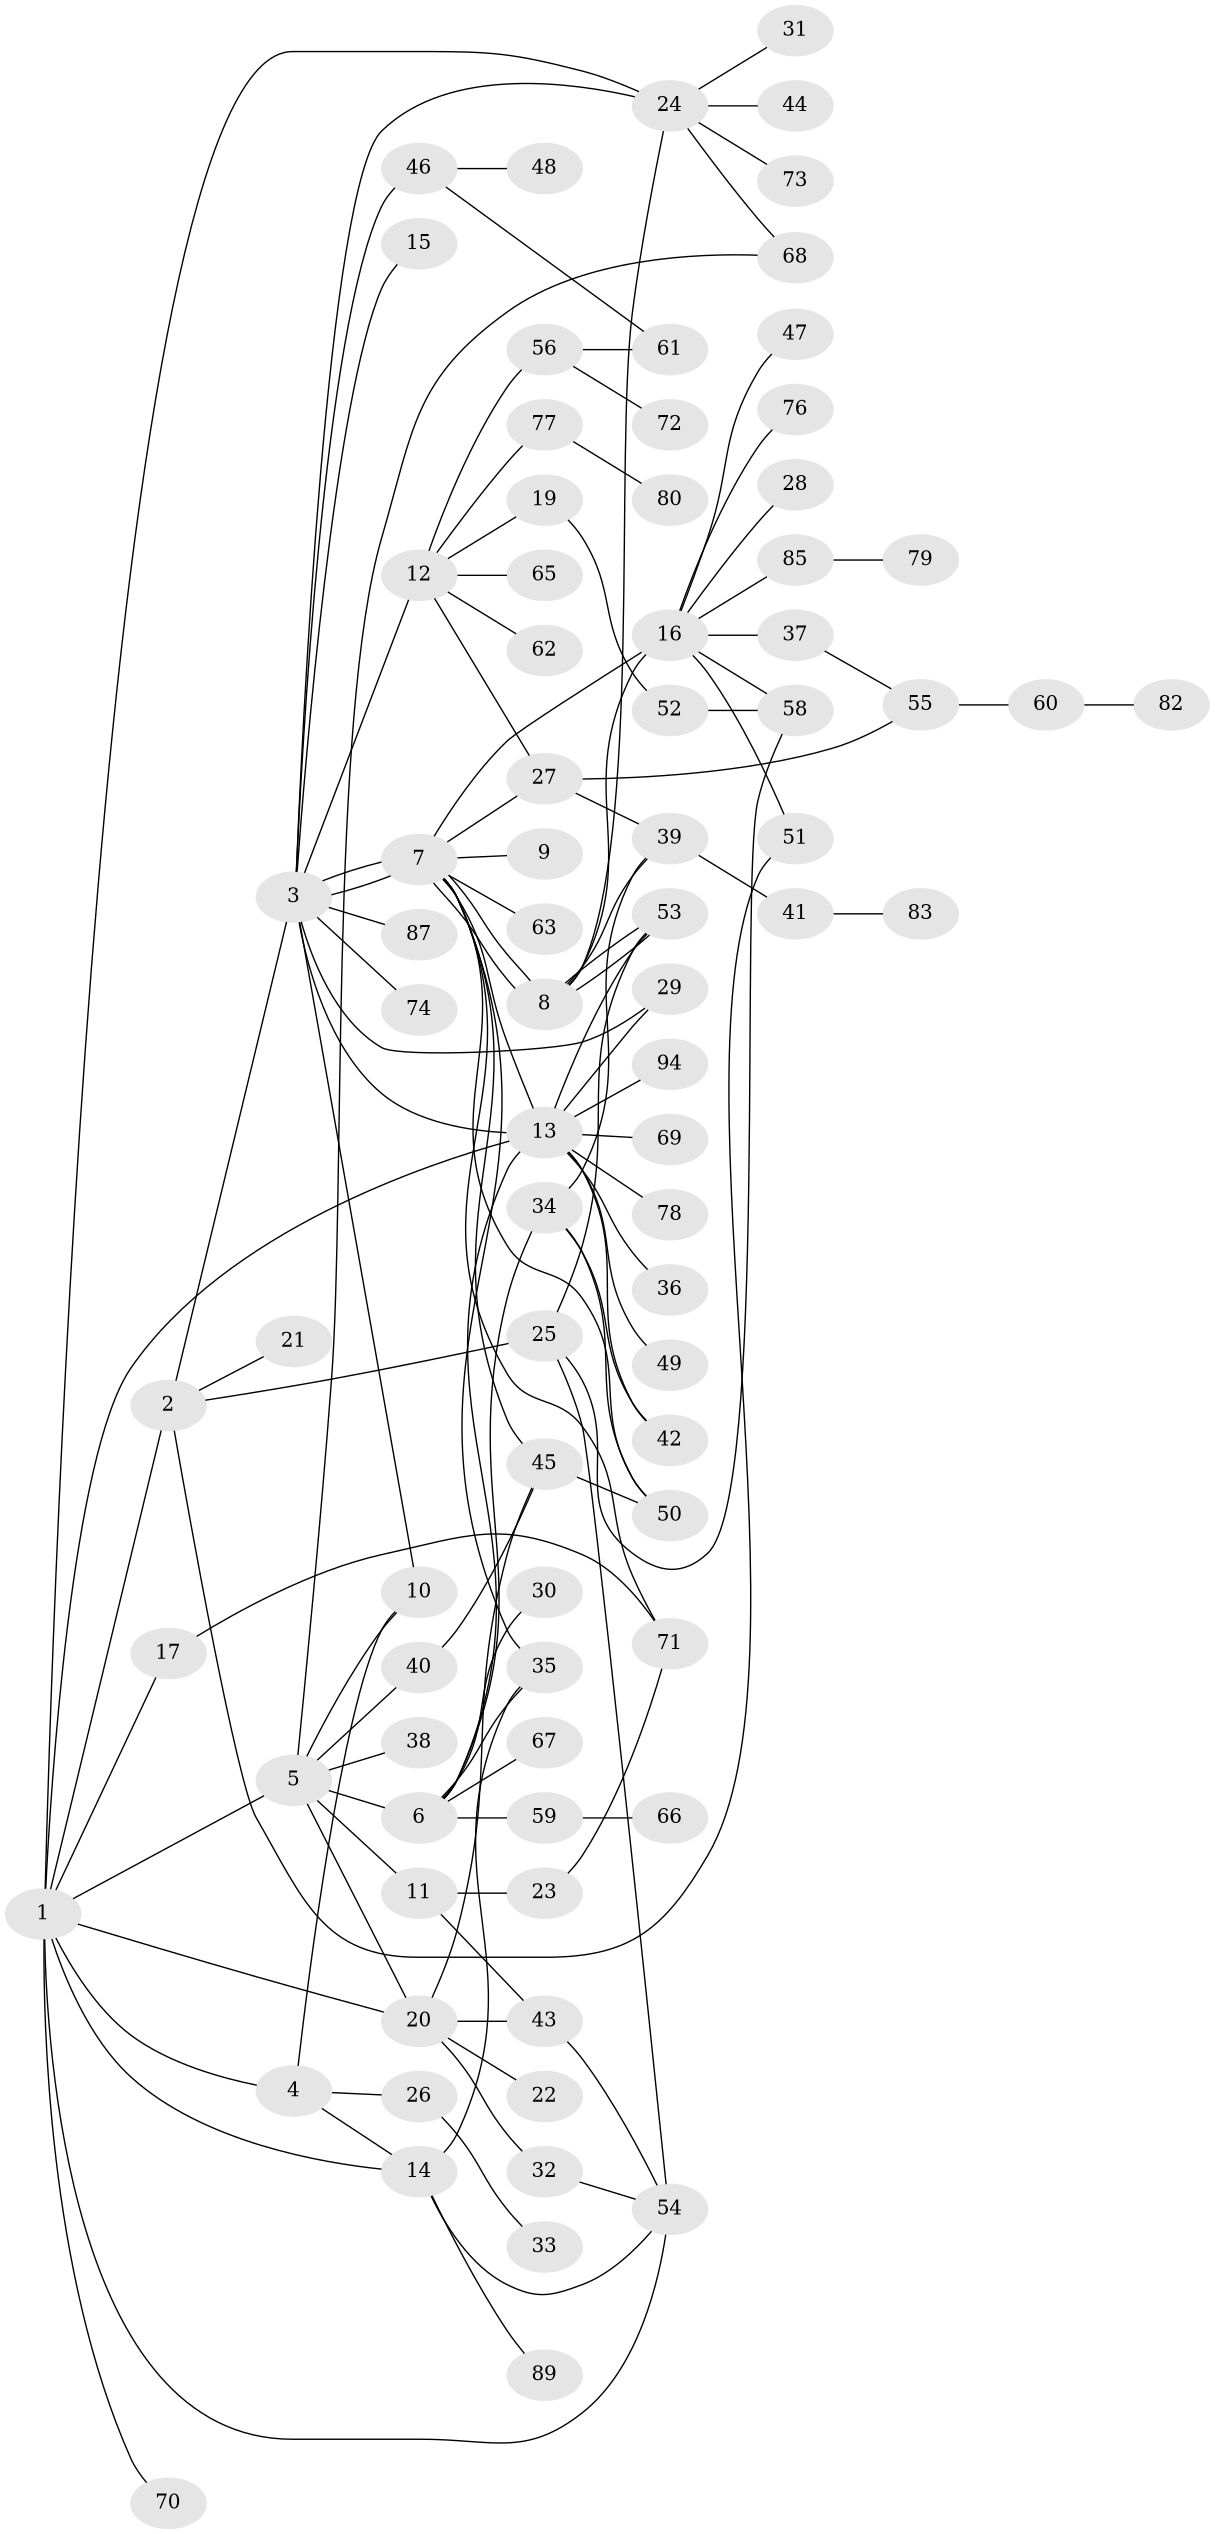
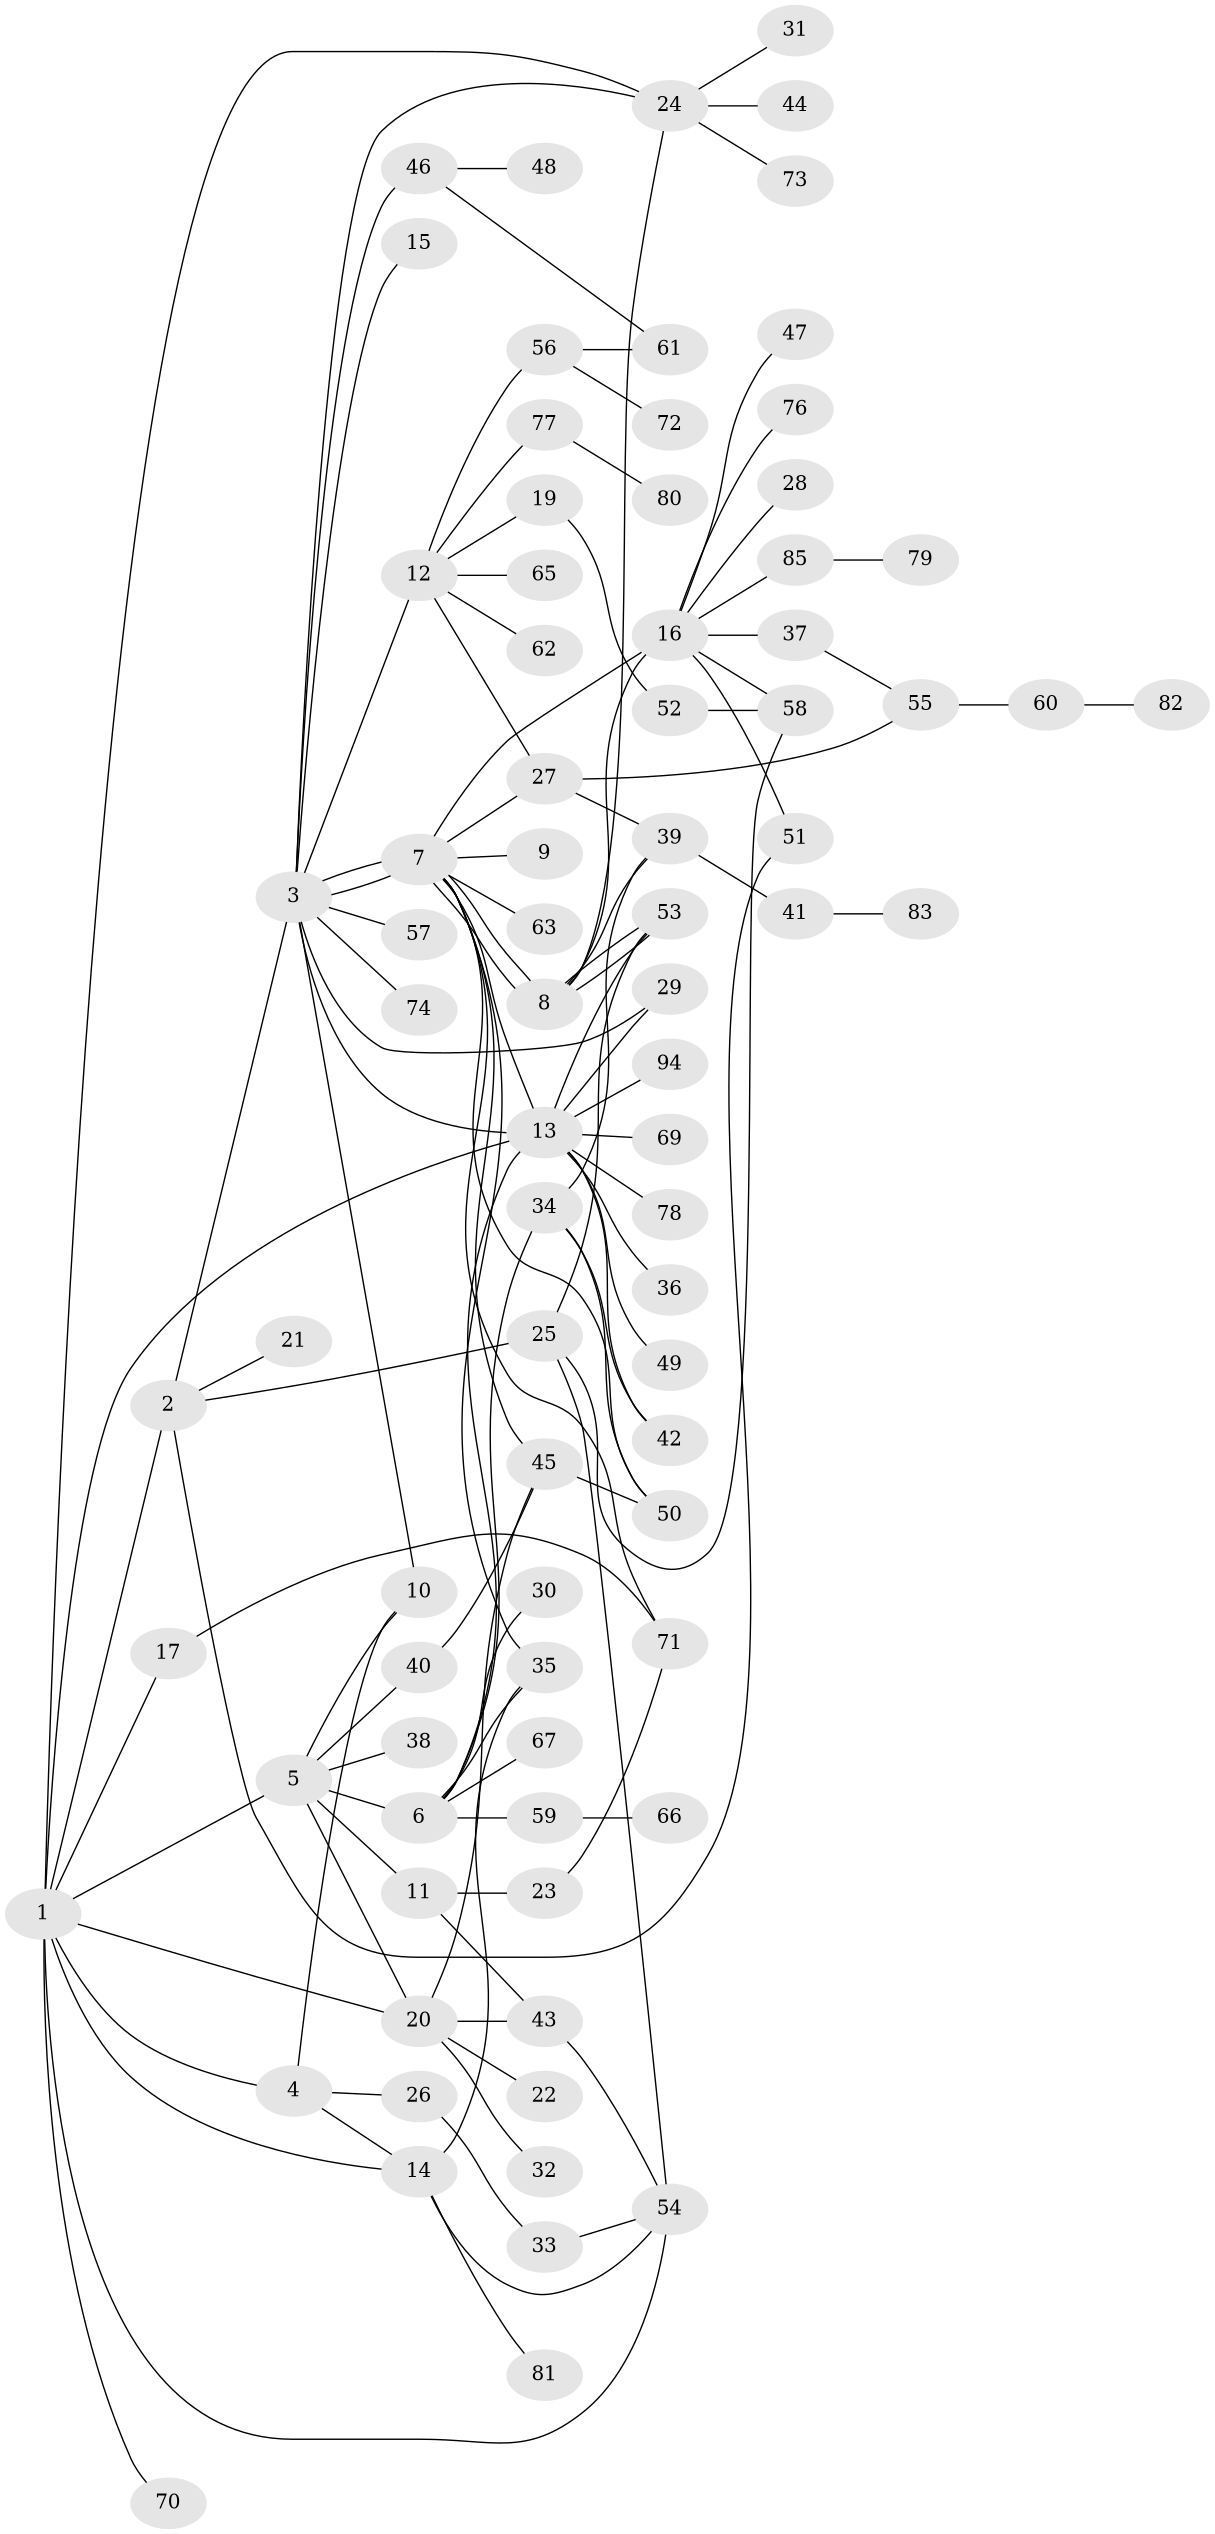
  graph {
    rankdir=LR
    node [color=gray90 style=filled]
    1
    2
    4
    5
    13
    14
    17
    20
    24
    54
    70
    3
    21
    25
    51
    10
    26
    6
    11
    38
    40
-   68
    29
    53
    36
    42
    49
    n28 [label=94]
    69
    78
    35
-   81 [label=89]
+   81
    71
    45
    43
    22
    32
    31
    44
    73
    7
    12
    15
    46
-   57 [label=87]
+   57
    74
    58
    8
    9
    16
    27
    50
    63
    19
    56
    62
    65
    77
    48
    61
    33
    30
    34
    59
    67
    23
    39
    66
    28
    37
    47
    n72 [label=85]
    76
    55
    41
    52
    72
    80
    79
    60
    83
    82
    1 -- 2
    1 -- 4
    1 -- 5
    1 -- 13
    1 -- 14
    1 -- 17
    1 -- 20
    1 -- 24
    1 -- 54
    1 -- 70
    2 -- 3
    2 -- 21
    2 -- 25
    2 -- 51
    4 -- 14
    4 -- 10
    4 -- 26
    5 -- 20
    5 -- 10
    5 -- 6
    5 -- 11
    5 -- 38
    5 -- 40
-   5 -- 68
    13 -- 29
    13 -- 53
    13 -- 36
    13 -- 42
    13 -- 49
    13 -- n28
    13 -- 69
    13 -- 78
    14 -- 54
    14 -- 35
    14 -- 81
    17 -- 71
    20 -- 45
    20 -- 43
    20 -- 22
    20 -- 32
-   24 -- 68
    24 -- 31
    24 -- 44
    24 -- 73
    3 -- 13
    3 -- 24
    3 -- 10
    3 -- 29
    3 -- 7
    3 -- 7
    3 -- 12
    3 -- 15
    3 -- 46
    3 -- 57
    3 -- 74
    25 -- 54
    25 -- 53
    25 -- 58
    26 -- 33
    6 -- 13
    6 -- 35
    6 -- 30
    6 -- 34
    6 -- 59
    6 -- 67
    11 -- 43
    11 -- 23
    40 -- 45
    45 -- 50
    43 -- 54
    7 -- 13
    7 -- 35
    7 -- 71
    7 -- 45
    7 -- 8
    7 -- 8
    7 -- 9
    7 -- 16
    7 -- 27
    7 -- 50
    7 -- 63
    12 -- 27
    12 -- 19
    12 -- 56
    12 -- 62
    12 -- 65
    12 -- 77
    46 -- 48
    46 -- 61
    8 -- 24
    8 -- 53
    8 -- 53
    8 -- 16
    8 -- 39
    16 -- 51
    16 -- 58
    16 -- 28
    16 -- 37
    16 -- 47
    16 -- n72
    16 -- 76
    27 -- 39
    27 -- 55
    19 -- 52
    56 -- 61
    56 -- 72
    77 -- 80
-   32 -- 54
+   33 -- 54
    34 -- 42
    34 -- 50
    34 -- 39
    59 -- 66
    23 -- 71
    39 -- 41
    37 -- 55
    n72 -- 79
    55 -- 60
    41 -- 83
    52 -- 58
    60 -- 82
  }
